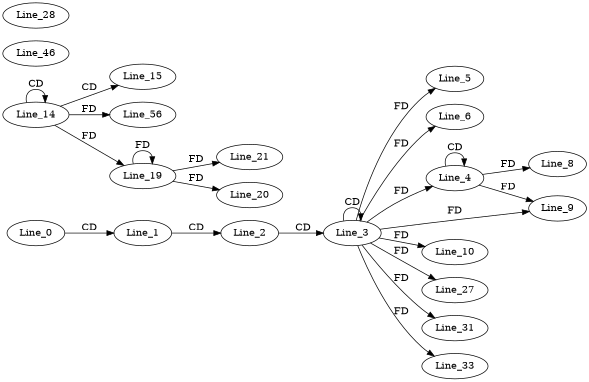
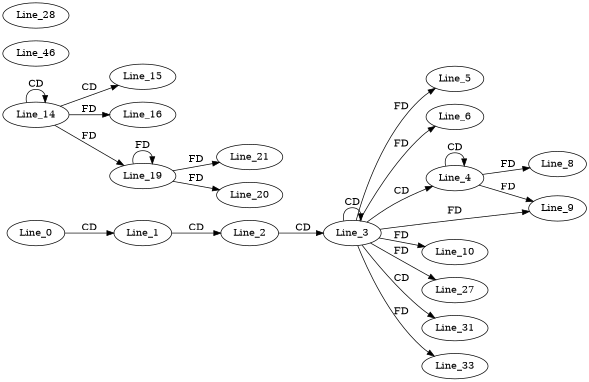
  digraph {
    rankdir=LR
    Line_0
    Line_1
    Line_2
    Line_3
    Line_5
    Line_6
    n7 [label=Line_4]
    Line_9
    Line_10
    Line_27
    Line_31
    Line_33
    Line_8
    Line_14
    Line_15
-   Line_16 [label=Line_56]
+   Line_16
    Line_19
    Line_21
    Line_20
    n20 [label=Line_46]
    Line_28
    Line_0 -> Line_1 [label=CD]
    Line_1 -> Line_2 [label=CD]
    Line_2 -> Line_3 [label=CD]
    Line_3 -> Line_3 [label=CD]
    Line_3 -> Line_5 [label=FD]
    Line_3 -> Line_6 [label=FD]
-   Line_3 -> n7 [label=FD]
+   Line_3 -> n7 [label=CD]
    Line_3 -> Line_9 [label=FD]
    Line_3 -> Line_10 [label=FD]
    Line_3 -> Line_27 [label=FD]
-   Line_3 -> Line_31 [label=FD]
+   Line_3 -> Line_31 [label=CD]
    Line_3 -> Line_33 [label=FD]
    n7 -> n7 [label=CD]
    n7 -> Line_9 [label=FD]
    n7 -> Line_8 [label=FD]
    Line_14 -> Line_14 [label=CD]
    Line_14 -> Line_15 [label=CD]
    Line_14 -> Line_16 [label=FD]
    Line_14 -> Line_19 [label=FD]
    Line_19 -> Line_19 [label=FD]
    Line_19 -> Line_21 [label=FD]
    Line_19 -> Line_20 [label=FD]
  }
